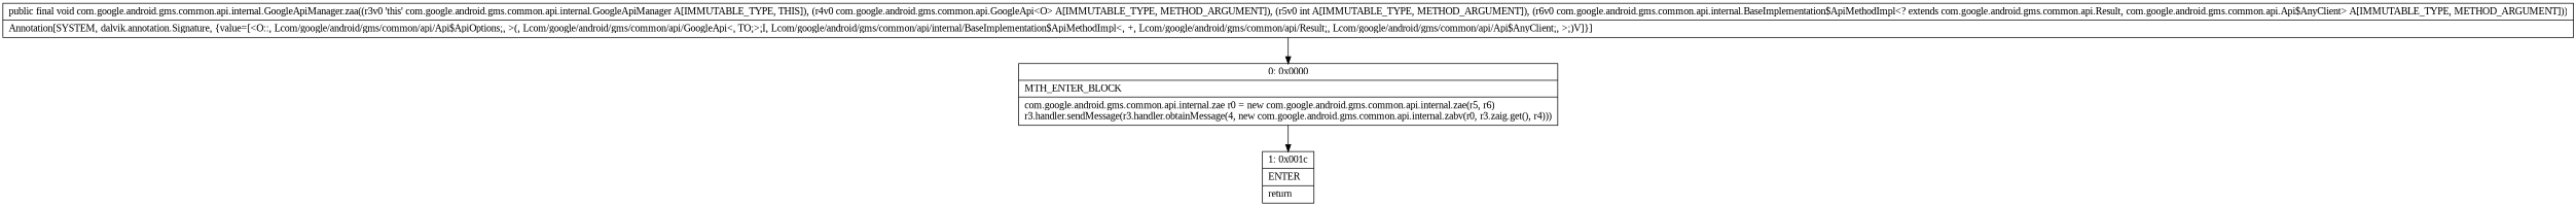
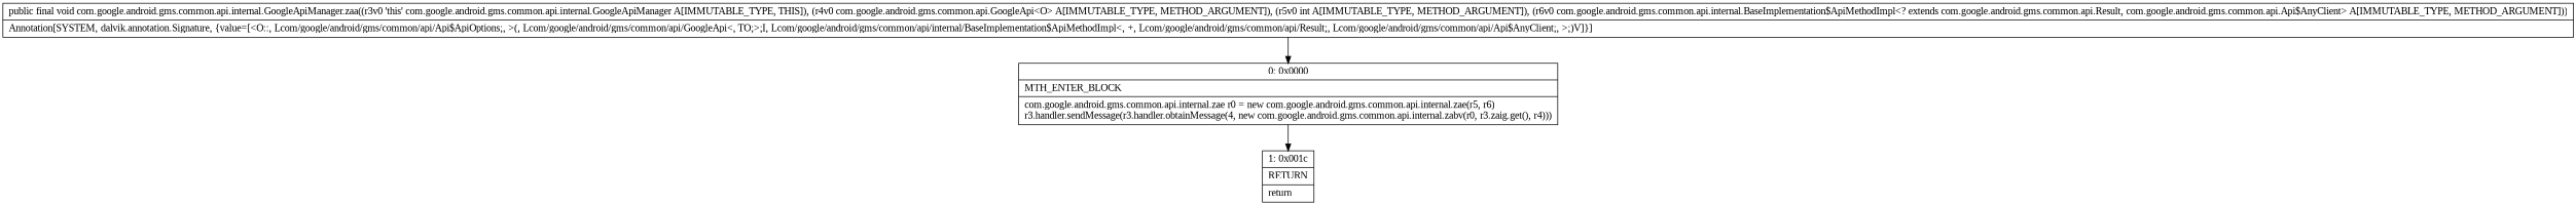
  digraph {
    fontname="Liberation Serif"
    node [shape=record fontname="Liberation Serif"]
    edge [fontname="Liberation Serif"]
    n1 [label="{0\:\ 0x0000|MTH_ENTER_BLOCK\l|com.google.android.gms.common.api.internal.zae r0 = new com.google.android.gms.common.api.internal.zae(r5, r6)\lr3.handler.sendMessage(r3.handler.obtainMessage(4, new com.google.android.gms.common.api.internal.zabv(r0, r3.zaig.get(), r4)))\l}"]
-   n2 [label="{1\:\ 0x001c|ENTER\l|return\l}"]
+   n2 [label="{1\:\ 0x001c|RETURN\l|return\l}"]
    n3 [label="{public final void com.google.android.gms.common.api.internal.GoogleApiManager.zaa((r3v0 'this' com.google.android.gms.common.api.internal.GoogleApiManager A[IMMUTABLE_TYPE, THIS]), (r4v0 com.google.android.gms.common.api.GoogleApi\<O\> A[IMMUTABLE_TYPE, METHOD_ARGUMENT]), (r5v0 int A[IMMUTABLE_TYPE, METHOD_ARGUMENT]), (r6v0 com.google.android.gms.common.api.internal.BaseImplementation$ApiMethodImpl\<? extends com.google.android.gms.common.api.Result, com.google.android.gms.common.api.Api$AnyClient\> A[IMMUTABLE_TYPE, METHOD_ARGUMENT]))  | Annotation[SYSTEM, dalvik.annotation.Signature, \{value=[\<O::, Lcom\/google\/android\/gms\/common\/api\/Api$ApiOptions;, \>(, Lcom\/google\/android\/gms\/common\/api\/GoogleApi\<, TO;\>;I, Lcom\/google\/android\/gms\/common\/api\/internal\/BaseImplementation$ApiMethodImpl\<, +, Lcom\/google\/android\/gms\/common\/api\/Result;, Lcom\/google\/android\/gms\/common\/api\/Api$AnyClient;, \>;)V]\}]\l}"]
    n1 -> n2
    n3 -> n1
  }
